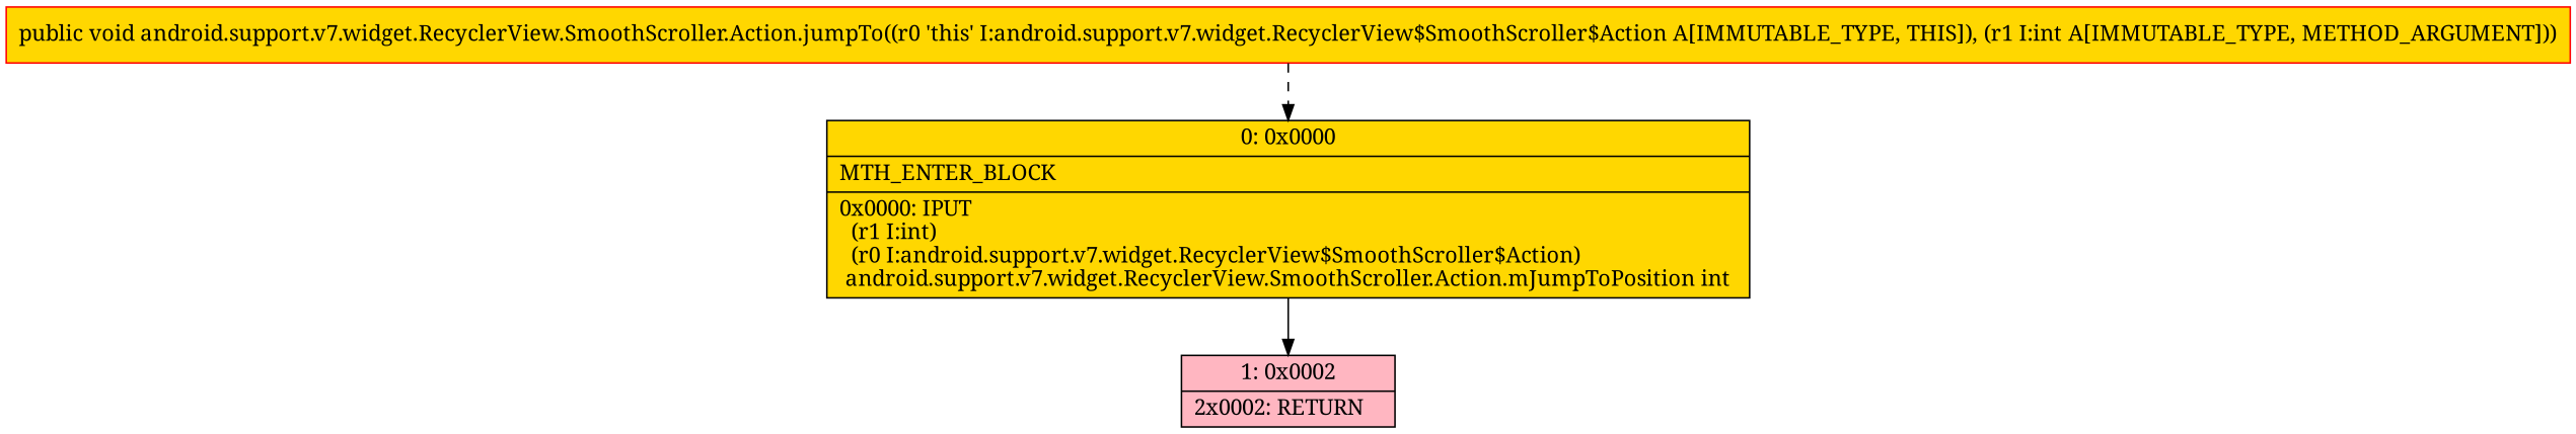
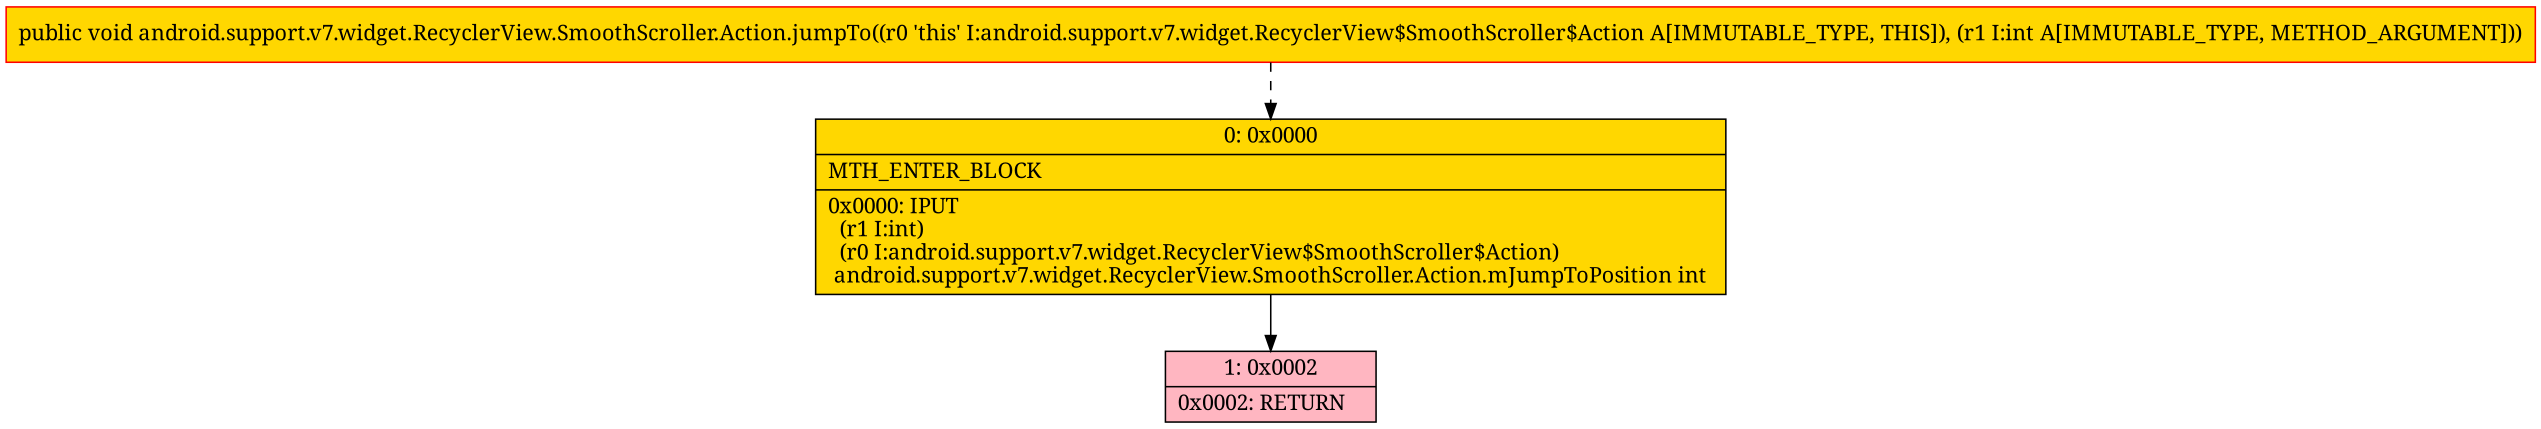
  digraph {
    fontname="Noto Serif"
    node [shape=record style=filled fillcolor=gold color=black fontname="Noto Serif"]
    edge [fontname="Noto Serif"]
    n1 [label="{0\:\ 0x0000|MTH_ENTER_BLOCK\l|0x0000: IPUT  \l  (r1 I:int)\l  (r0 I:android.support.v7.widget.RecyclerView$SmoothScroller$Action)\l android.support.v7.widget.RecyclerView.SmoothScroller.Action.mJumpToPosition int \l}"]
-   n2 [label="{1\:\ 0x0002|2x0002: RETURN   \l}" fillcolor=lightpink]
+   n2 [label="{1\:\ 0x0002|0x0002: RETURN   \l}" fillcolor=lightpink]
    n3 [label="{public void android.support.v7.widget.RecyclerView.SmoothScroller.Action.jumpTo((r0 'this' I:android.support.v7.widget.RecyclerView$SmoothScroller$Action A[IMMUTABLE_TYPE, THIS]), (r1 I:int A[IMMUTABLE_TYPE, METHOD_ARGUMENT])) }" color=red]
    n1 -> n2 [style=solid]
    n3 -> n1 [style=dashed]
  }
